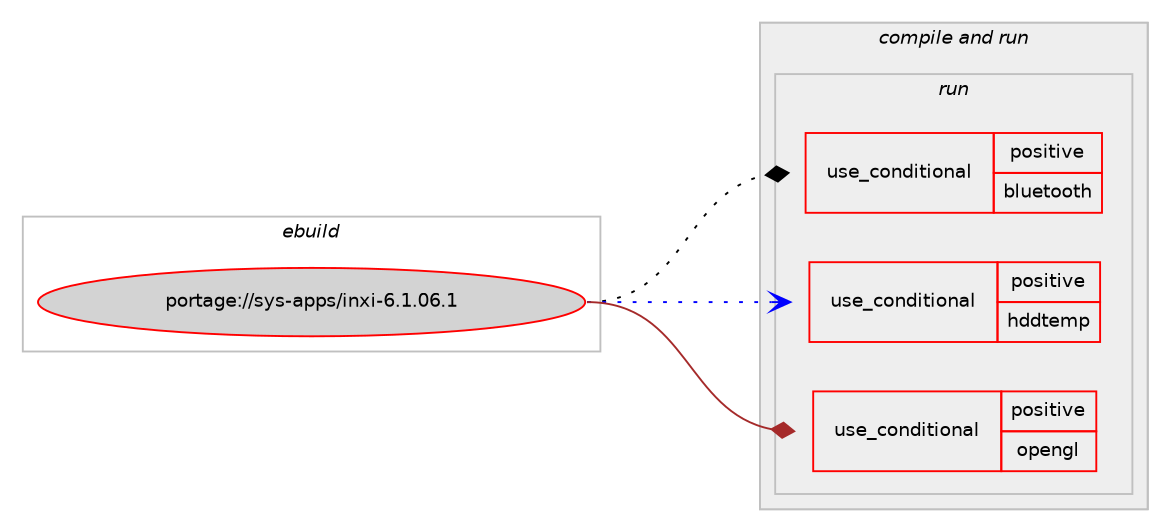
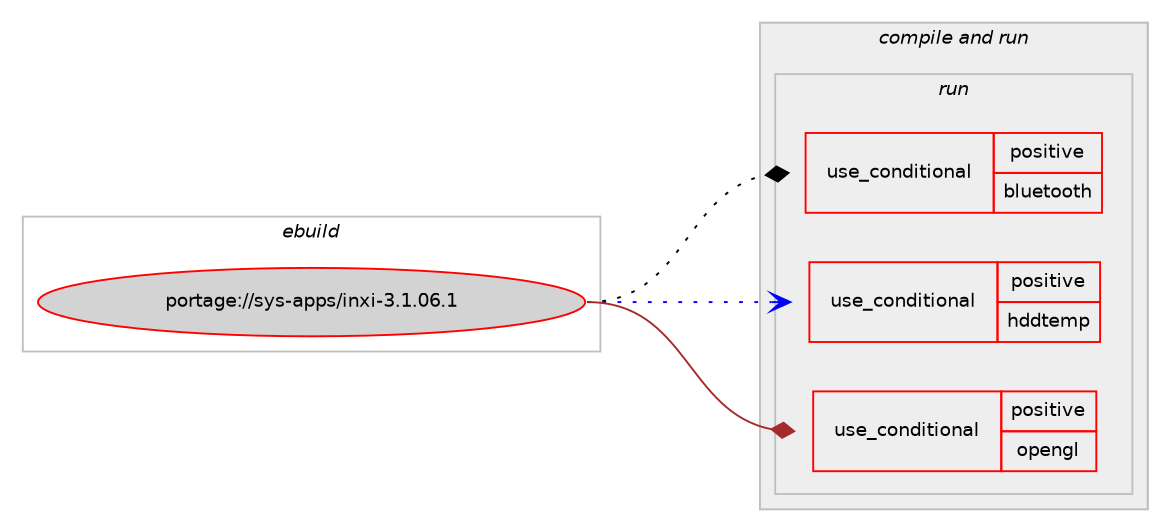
  digraph {
    compound=true
    concentrate=true
    fontname=Helvetica
    fontsize=10
    newrank=true
    rankdir=LR
    ranksep=1.5
    node [color=red fontname=Helvetica fontsize=10 shape=none]
    edge [arrowhead=diamond headport=w style=dotted tailport=e weight=20]
-   n1 [label="portage://sys-apps/inxi-6.1.06.1" width=4 style=filled fillcolor=lightgrey shape=""]
+   n1 [label="portage://sys-apps/inxi-3.1.06.1" width=4 style=filled fillcolor=lightgrey shape=""]
    n2 [label=<<TABLE BORDER="0" CELLBORDER="1" CELLSPACING="0" CELLPADDING="4"><TR><TD ROWSPAN="3" CELLPADDING="10">use_conditional</TD></TR><TR><TD>positive</TD></TR><TR><TD>bluetooth</TD></TR></TABLE>>]
    n3 [label=<<TABLE BORDER="0" CELLBORDER="1" CELLSPACING="0" CELLPADDING="4"><TR><TD ROWSPAN="3" CELLPADDING="10">use_conditional</TD></TR><TR><TD>positive</TD></TR><TR><TD>hddtemp</TD></TR></TABLE>>]
    n4 [label=<<TABLE BORDER="0" CELLBORDER="1" CELLSPACING="0" CELLPADDING="4"><TR><TD ROWSPAN="3" CELLPADDING="10">use_conditional</TD></TR><TR><TD>positive</TD></TR><TR><TD>opengl</TD></TR></TABLE>>]
    subgraph cluster_1 {
      color=gray
      label=<<i>ebuild</i>>
      rank=same
      n1
    }
    subgraph cluster_2 {
      color=gray
      label=<<i>dependencies</i>>
      subgraph cluster_3 {
        color=gray
        fillcolor="#eeeeee"
        label=<<i>compile</i>>
        style=filled
      }
      subgraph cluster_4 {
        color=gray
        fillcolor="#eeeeee"
        label=<<i>compile and run</i>>
        style=filled
      }
      subgraph cluster_5 {
        color=gray
        fillcolor="#eeeeee"
        label=<<i>run</i>>
        style=filled
        subgraph sub_6 {
          color=gray
          fillcolor="#eeeeee"
          label=<<i>run</i>>
          style=filled
          n2
        }
        subgraph sub_7 {
          color=gray
          fillcolor="#eeeeee"
          label=<<i>run</i>>
          style=filled
          n3
        }
        subgraph sub_8 {
          color=gray
          fillcolor="#eeeeee"
          label=<<i>run</i>>
          style=filled
          n4
        }
      }
    }
    subgraph cluster_9 {
      color=gray
      label=<<i>candidates</i>>
      rank=same
    }
    n1 -> n2 [color=black]
    n1 -> n3 [arrowhead=vee color=blue]
    n1 -> n4 [style=solid color=brown]
  }
